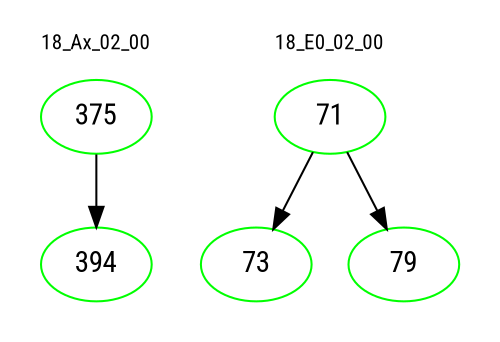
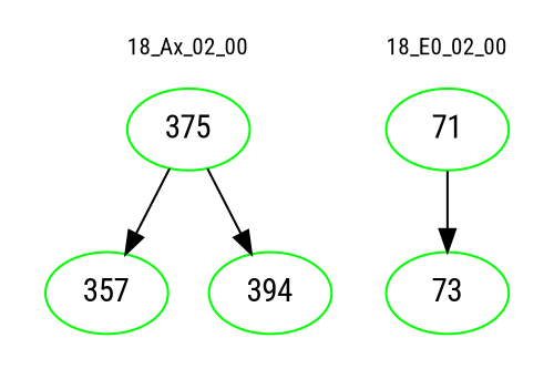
  digraph {
    fontname="Roboto Condensed"
    node [color=green fontname="Roboto Condensed"]
    edge [color=black fontname="Roboto Condensed"]
    n1 [label=375]
+   n2 [label=357]
    n3 [label=394]
    n4 [label=73]
    n5 [label=71]
-   n6 [label=79]
    subgraph cluster_1 {
      color=white
      fontsize=10
      label="18_Ax_02_00"
      n1
+     n2
      n3
    }
    subgraph cluster_2 {
      color=white
      fontsize=10
      label="18_E0_02_00"
      n4
      n5
-     n6
    }
+   n1 -> n2
    n1 -> n3
    n5 -> n4
-   n5 -> n6
  }
